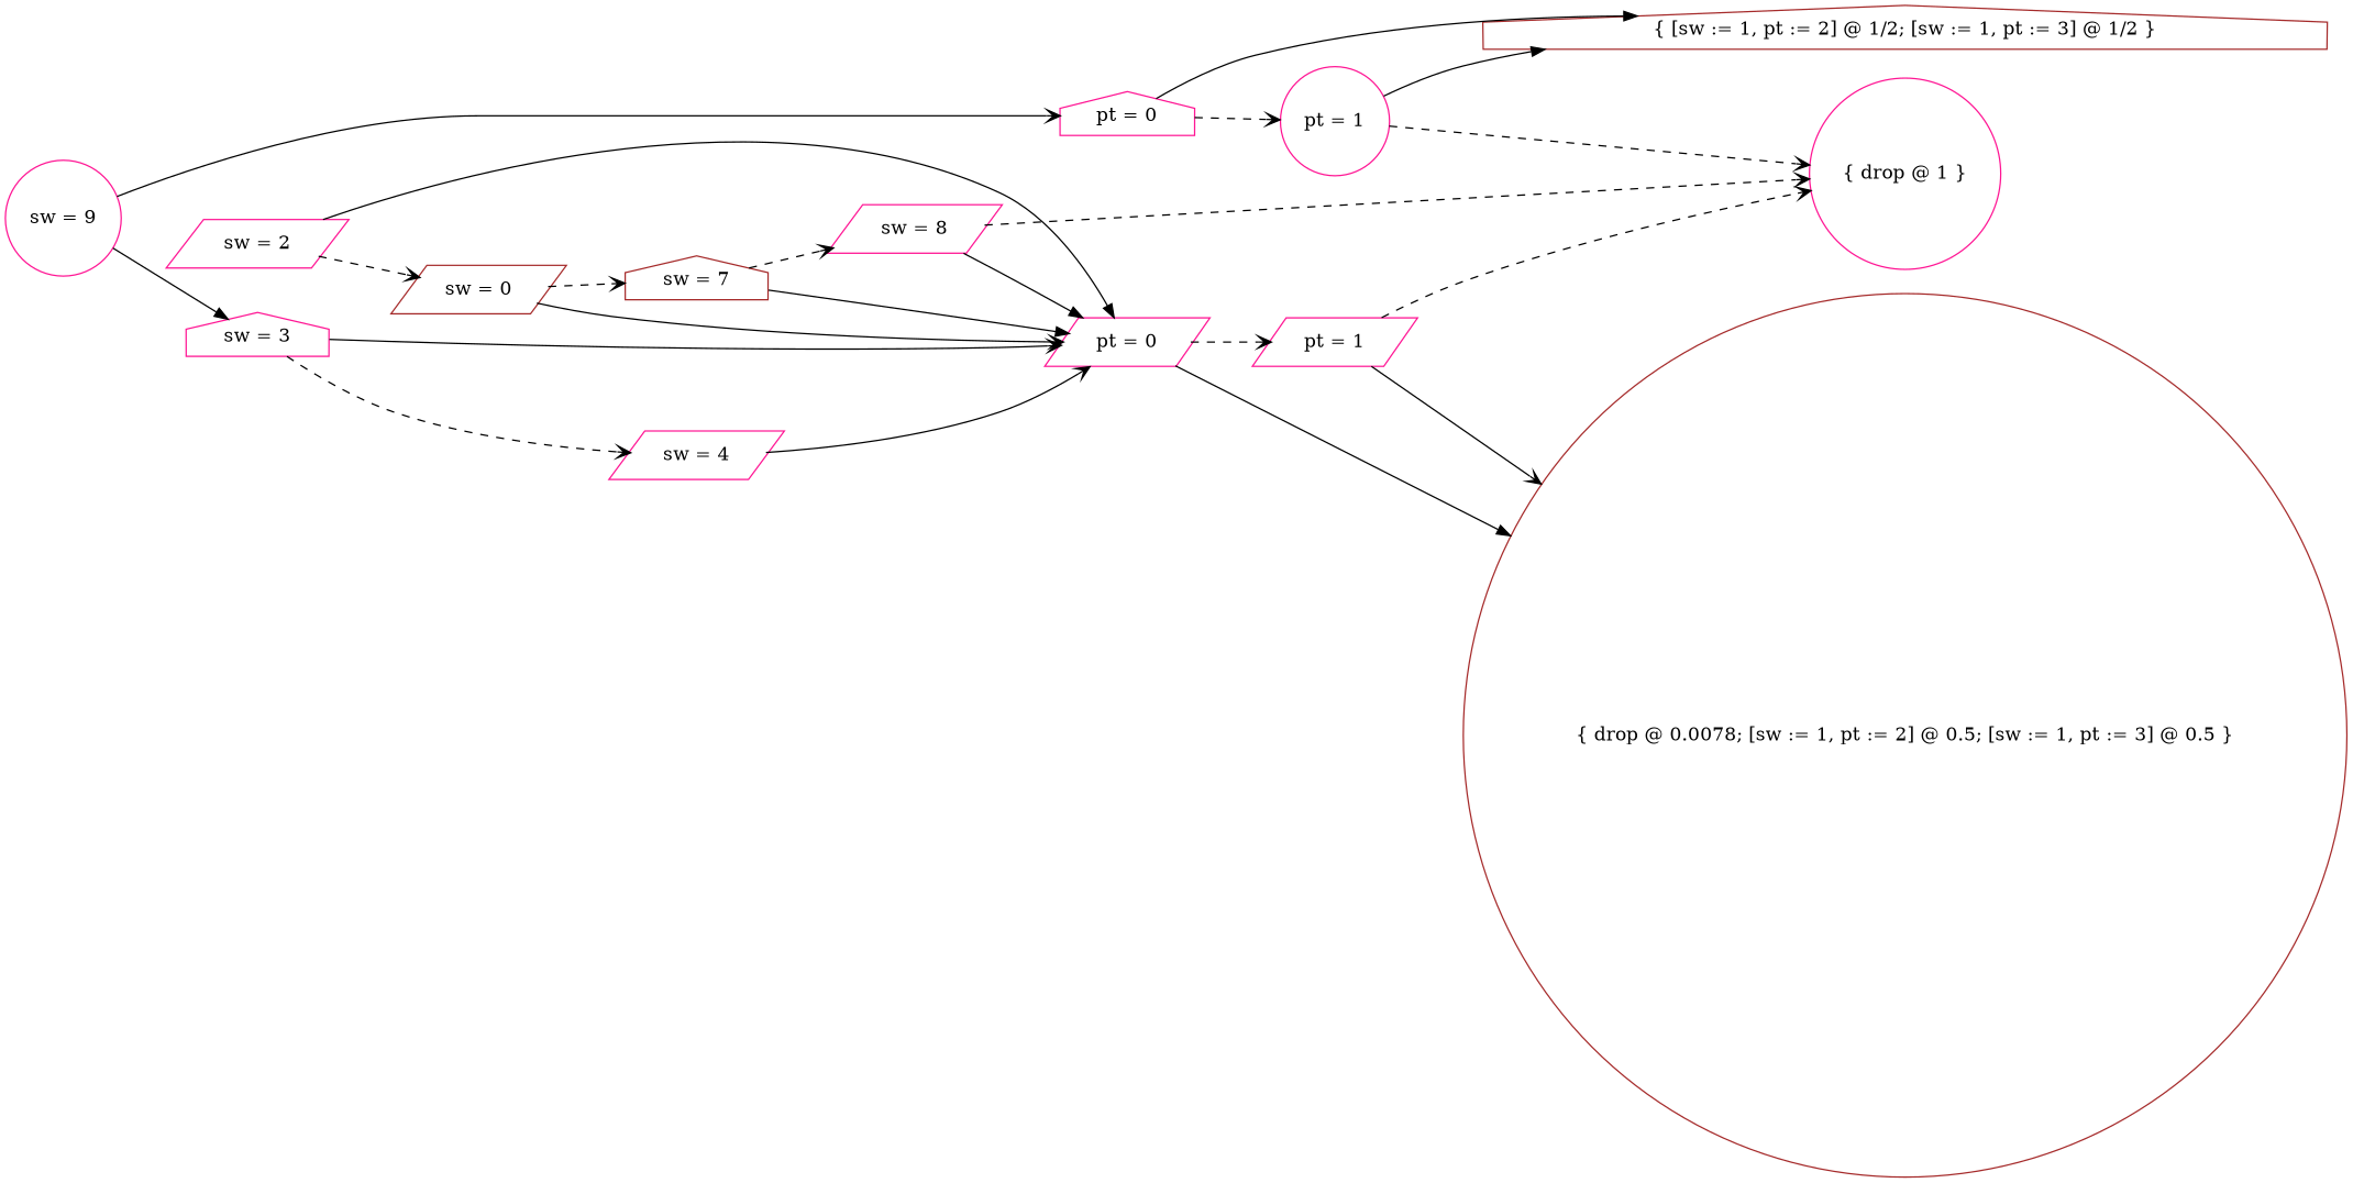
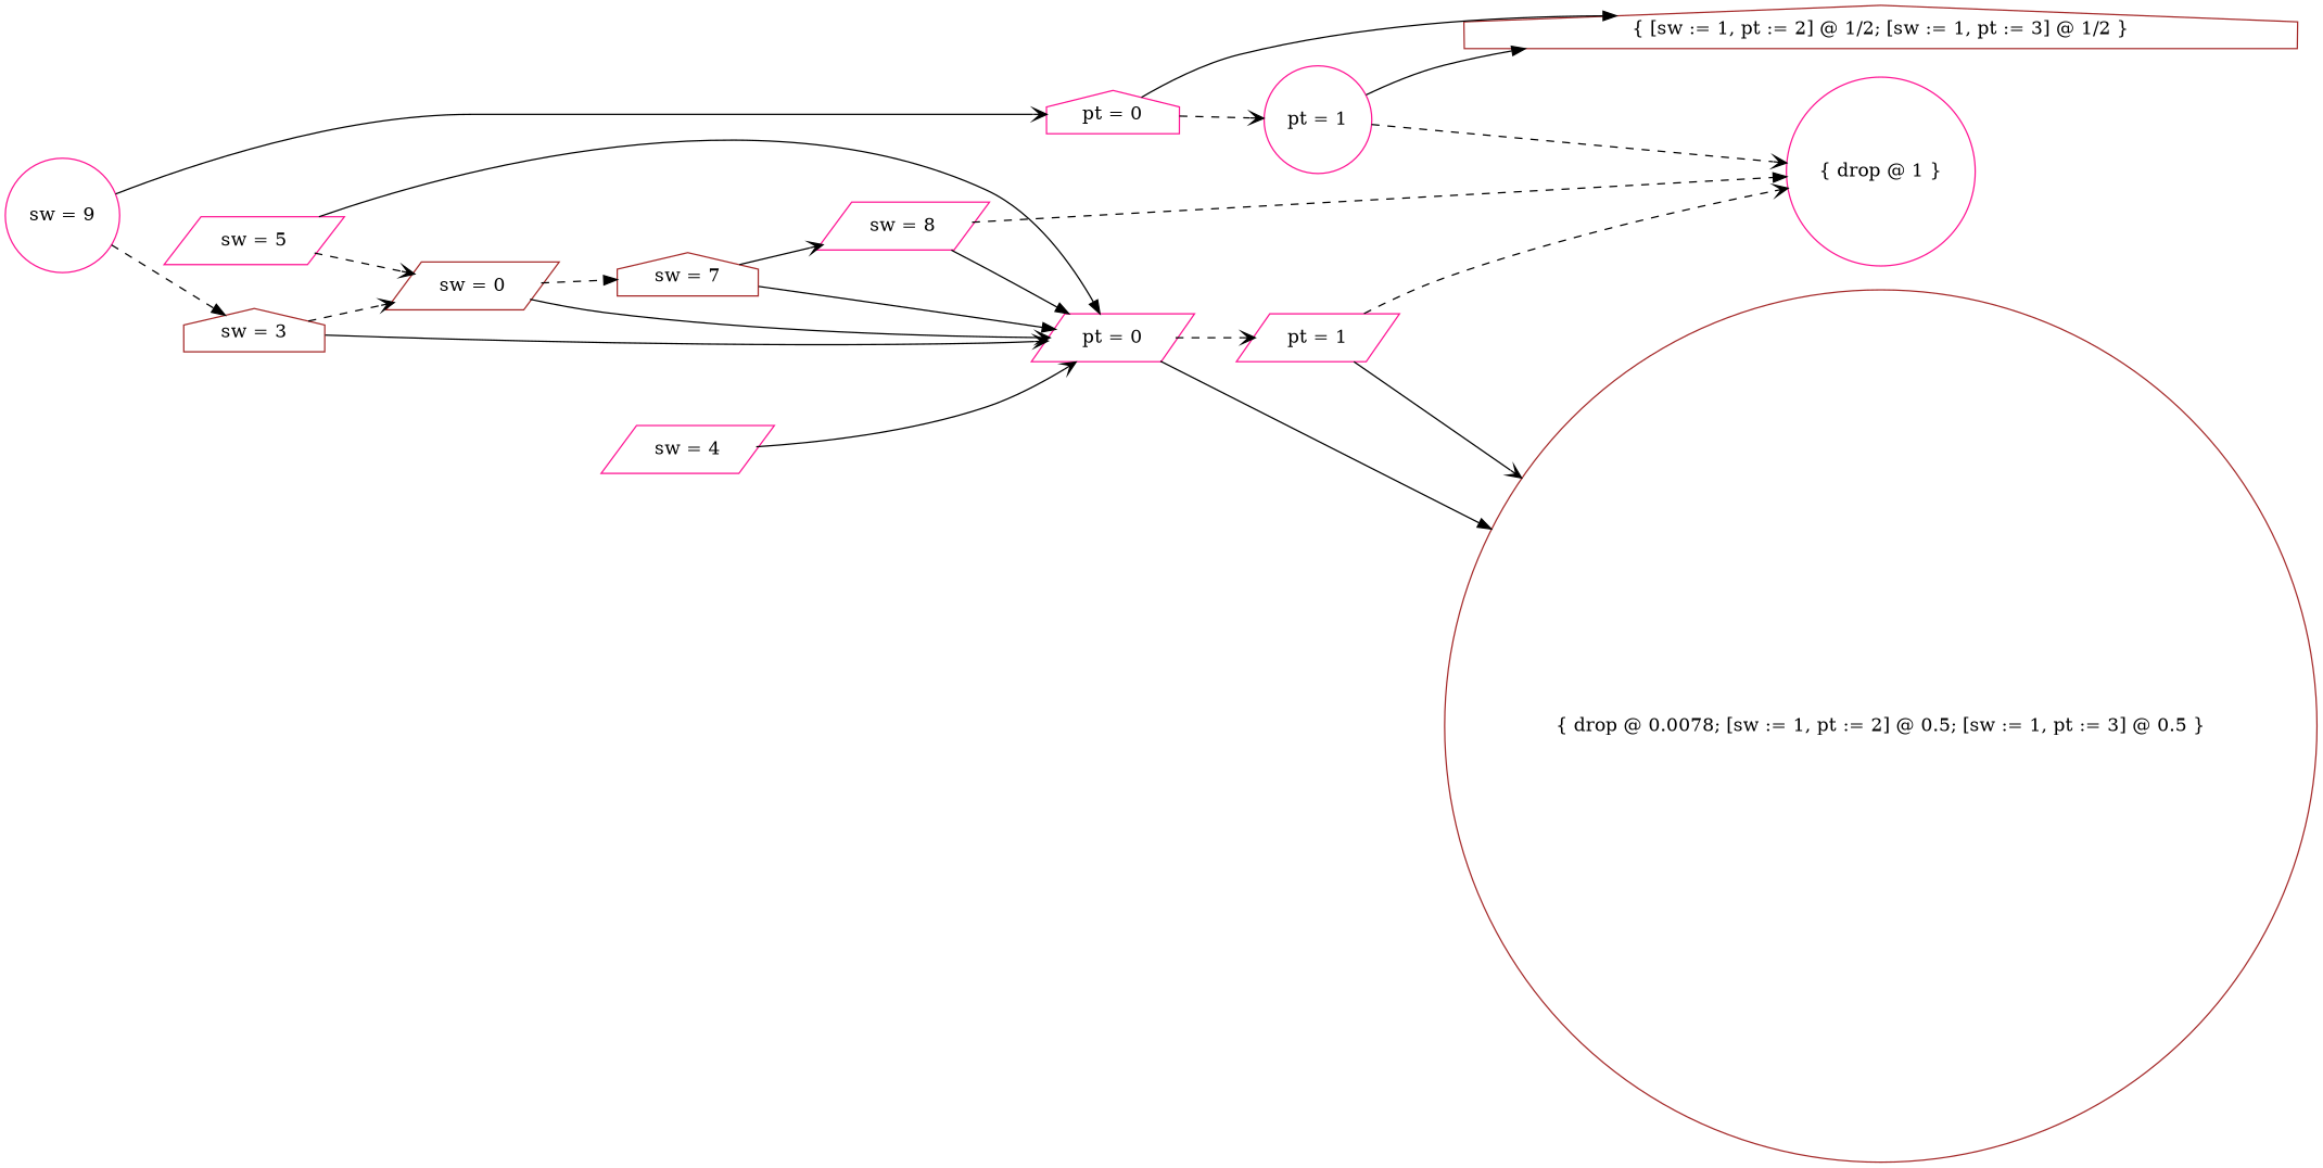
  digraph {
    rankdir=LR
    node [color=deeppink shape=parallelogram]
    edge [arrowhead=vee]
    n1 [label="sw = 4"]
    n2 [label="pt = 1" shape=circle]
    n3 [label="pt = 1"]
-   n4 [label="sw = 2"]
-   n5 [label="sw = 3" shape=house]
+   n4 [label="sw = 5"]
+   n5 [color=brown label="sw = 3" shape=house]
    n6 [label="sw = 9" shape=circle]
    n7 [color=brown label="sw = 7" shape=house]
    n8 [label="sw = 8"]
    n9 [color=brown label="sw = 0"]
    n10 [label="pt = 0" shape=house]
    n11 [label="pt = 0"]
    n12 [color=brown label="{ [sw := 1, pt := 2] @ 1/2; [sw := 1, pt := 3] @ 1/2 }" shape=house]
    n13 [label="{ drop @ 1 }" shape=circle]
    n14 [color=brown label="{ drop @ 0.0078; [sw := 1, pt := 2] @ 0.5; [sw := 1, pt := 3] @ 0.5 }" shape=circle]
    subgraph sub_1 {
      rank=same
      n1
    }
    subgraph sub_2 {
      rank=same
      n2
      n3
    }
    subgraph sub_3 {
      rank=same
      n4
    }
    subgraph sub_4 {
      rank=same
      n5
    }
    subgraph sub_5 {
      rank=same
      n6
    }
    subgraph sub_6 {
      rank=same
      n7
    }
    subgraph sub_7 {
      rank=same
      n8
    }
    subgraph sub_8 {
      rank=same
      n9
    }
    subgraph sub_9 {
      rank=same
      n10
      n11
    }
    n1 -> n11
    n2 -> n12 [arrowhead=normal]
    n2 -> n13 [style=dashed]
    n3 -> n13 [style=dashed]
    n3 -> n14
    n4 -> n9 [style=dashed]
    n4 -> n11 [arrowhead=normal]
-   n5 -> n1 [style=dashed]
+   n5 -> n9 [style=dashed]
    n5 -> n11
-   n6 -> n5 [arrowhead=normal style=solid]
+   n6 -> n5 [arrowhead=normal style=dashed]
    n6 -> n10
-   n7 -> n8 [style=dashed]
+   n7 -> n8 [style=solid]
    n7 -> n11 [arrowhead=normal]
    n8 -> n11 [arrowhead=normal]
-   n8 -> n13 [style=dashed]
-   n9 -> n7 [style=dashed]
+   n8 -> n13 [arrowhead=normal style=dashed]
+   n9 -> n7 [arrowhead=normal style=dashed]
    n9 -> n11
    n10 -> n2 [style=dashed]
    n10 -> n12 [arrowhead=normal]
    n11 -> n3 [style=dashed]
    n11 -> n14 [arrowhead=normal]
  }
